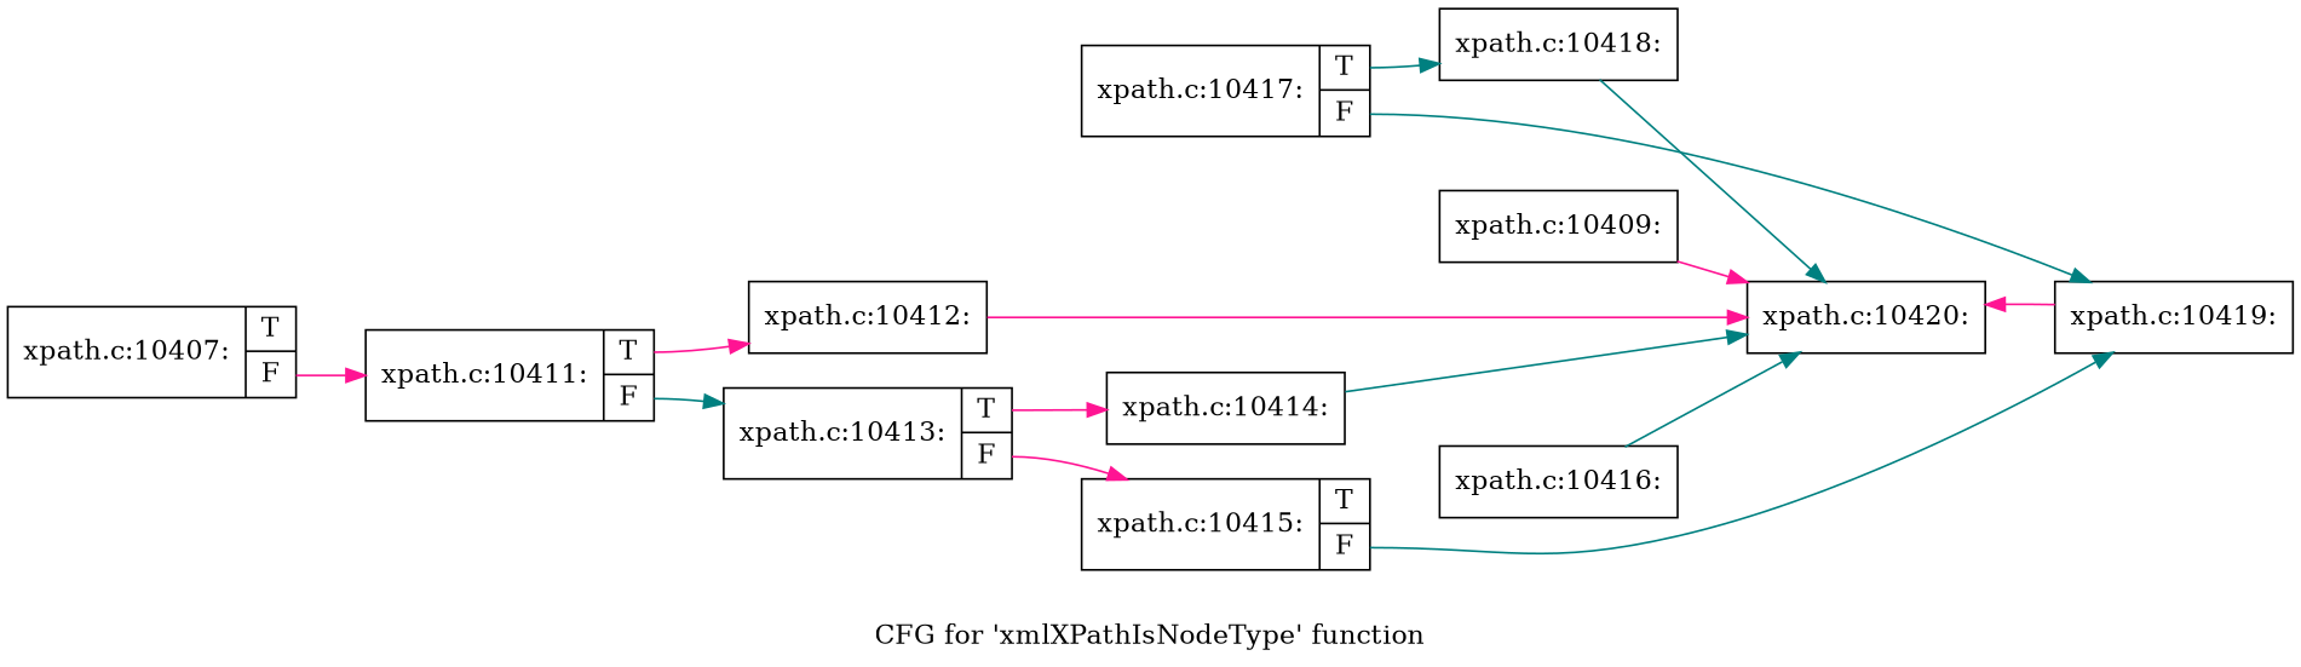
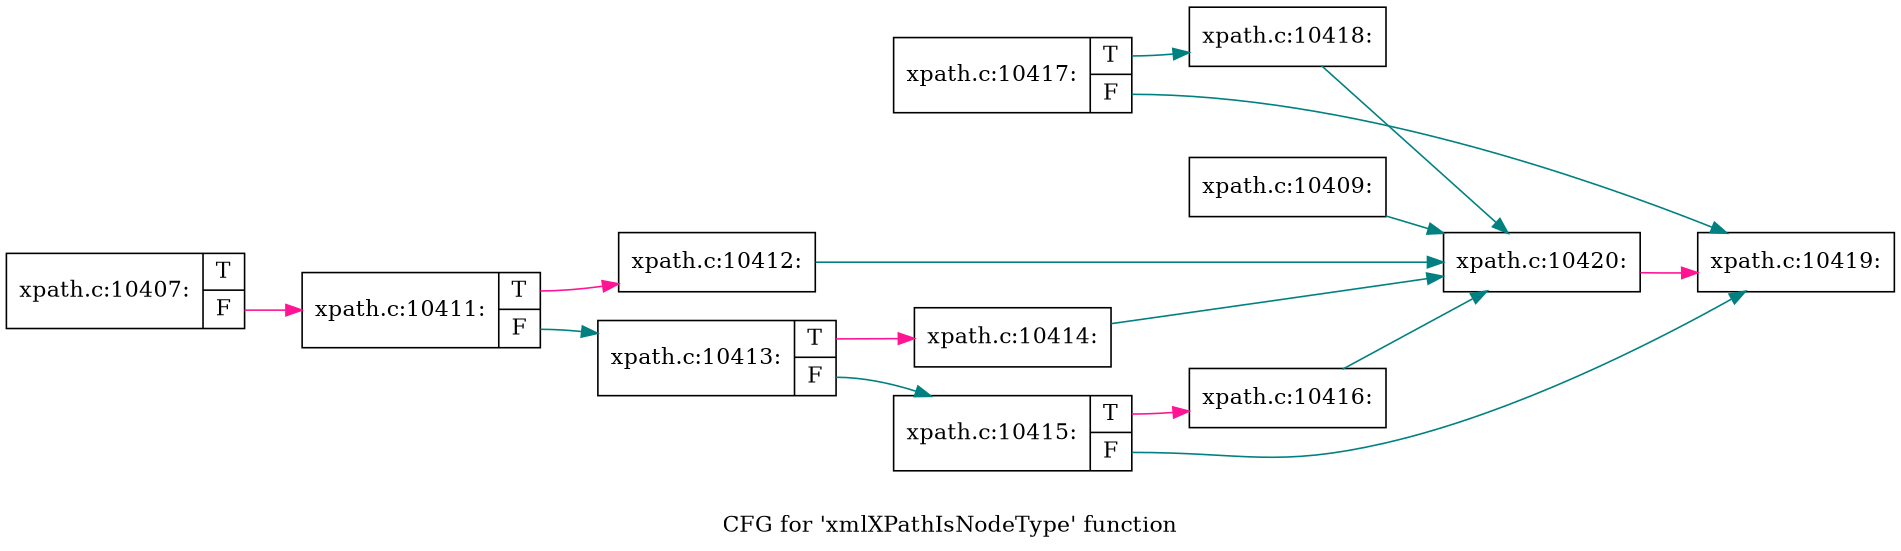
  digraph {
    label="CFG for 'xmlXPathIsNodeType' function"
    rankdir=LR
    node [shape=record]
    edge [color=teal]
    n1 [label="{xpath.c:10407:|{<s0>T|<s1>F}}"]
    n2 [label="{xpath.c:10411:|{<s0>T|<s1>F}}"]
    n3 [label="{xpath.c:10409:}"]
    n4 [label="{xpath.c:10420:}"]
    n5 [label="{xpath.c:10412:}"]
    n6 [label="{xpath.c:10413:|{<s0>T|<s1>F}}"]
    n7 [label="{xpath.c:10414:}"]
    n8 [label="{xpath.c:10415:|{<s0>T|<s1>F}}"]
    n9 [label="{xpath.c:10416:}"]
    n10 [label="{xpath.c:10419:}"]
    n11 [label="{xpath.c:10417:|{<s0>T|<s1>F}}"]
    n12 [label="{xpath.c:10418:}"]
    n1 -> n2 [color=deeppink tailport=s1]
    n2 -> n5 [color=deeppink tailport=s0]
    n2 -> n6 [tailport=s1]
-   n3 -> n4 [color=deeppink]
-   n5 -> n4 [color=deeppink]
+   n3 -> n4
+   n5 -> n4
    n6 -> n7 [color=deeppink tailport=s0]
-   n6 -> n8 [color=deeppink tailport=s1]
+   n6 -> n8 [tailport=s1]
    n7 -> n4
+   n8 -> n9 [color=deeppink tailport=s0]
    n8 -> n10 [tailport=s1]
    n9 -> n4
-   n10 -> n4 [color=deeppink]
+   n4 -> n10 [color=deeppink]
    n11 -> n10 [tailport=s1]
    n11 -> n12 [tailport=s0]
    n12 -> n4
  }
